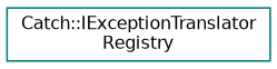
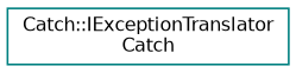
  digraph {
    rankdir=LR
-   n1 [color=teal fillcolor=white fontname=Helvetica fontsize=10 height=0.2 label="Catch::IExceptionTranslator\lRegistry" shape=record style=filled width=0.4]
+   n1 [color=teal fillcolor=white fontname=Helvetica fontsize=10 height=0.2 label="Catch::IExceptionTranslator\lCatch" shape=record style=filled width=0.4]
  }
